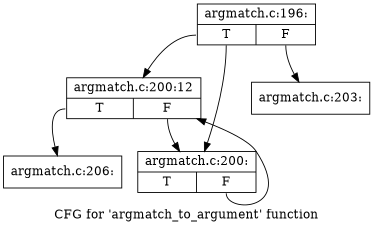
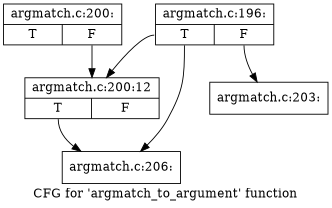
  digraph {
    label="CFG for 'argmatch_to_argument' function"
    node [shape=record]
    edge [tailport=s0]
    n1 [label="{argmatch.c:196:|{<s0>T|<s1>F}}"]
    n2 [label="{argmatch.c:206:}"]
    n3 [label="{argmatch.c:203:}"]
    n4 [label="{argmatch.c:200:12|{<s0>T|<s1>F}}"]
    n5 [label="{argmatch.c:200:|{<s0>T|<s1>F}}"]
-   n1 -> n5
+   n1 -> n2
    n1 -> n3 [tailport=s1]
    n1 -> n4
    n4 -> n2
-   n4 -> n5 [tailport=s1]
    n5 -> n4 [tailport=s1]
  }
